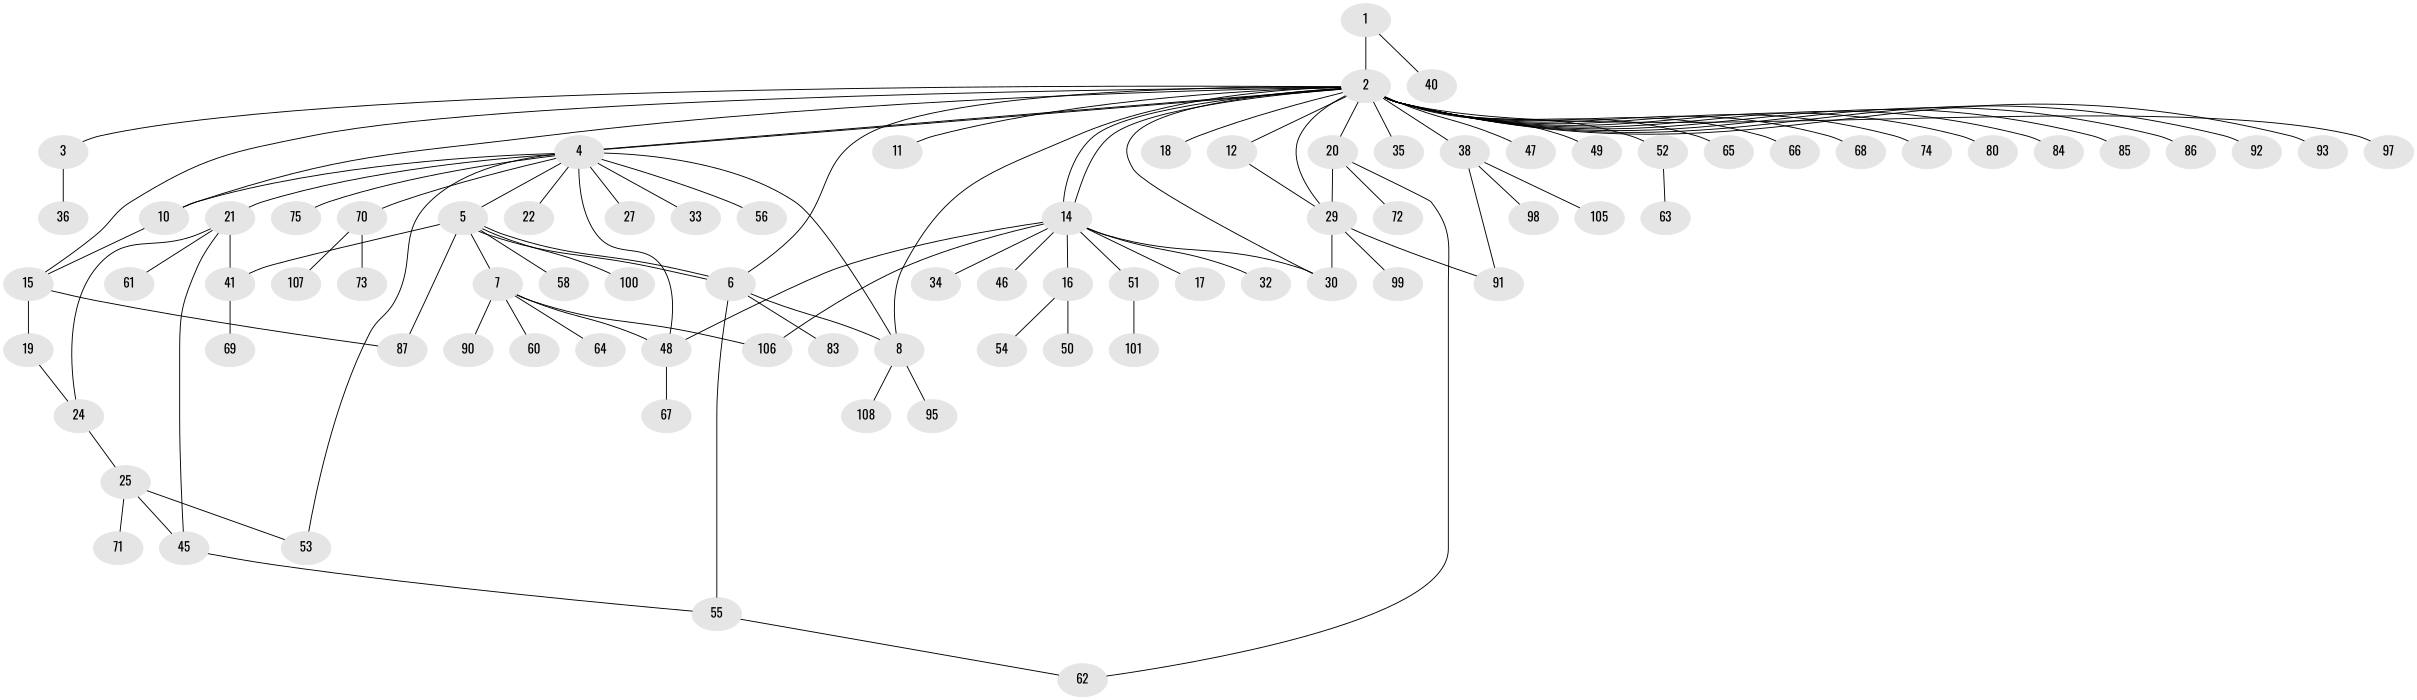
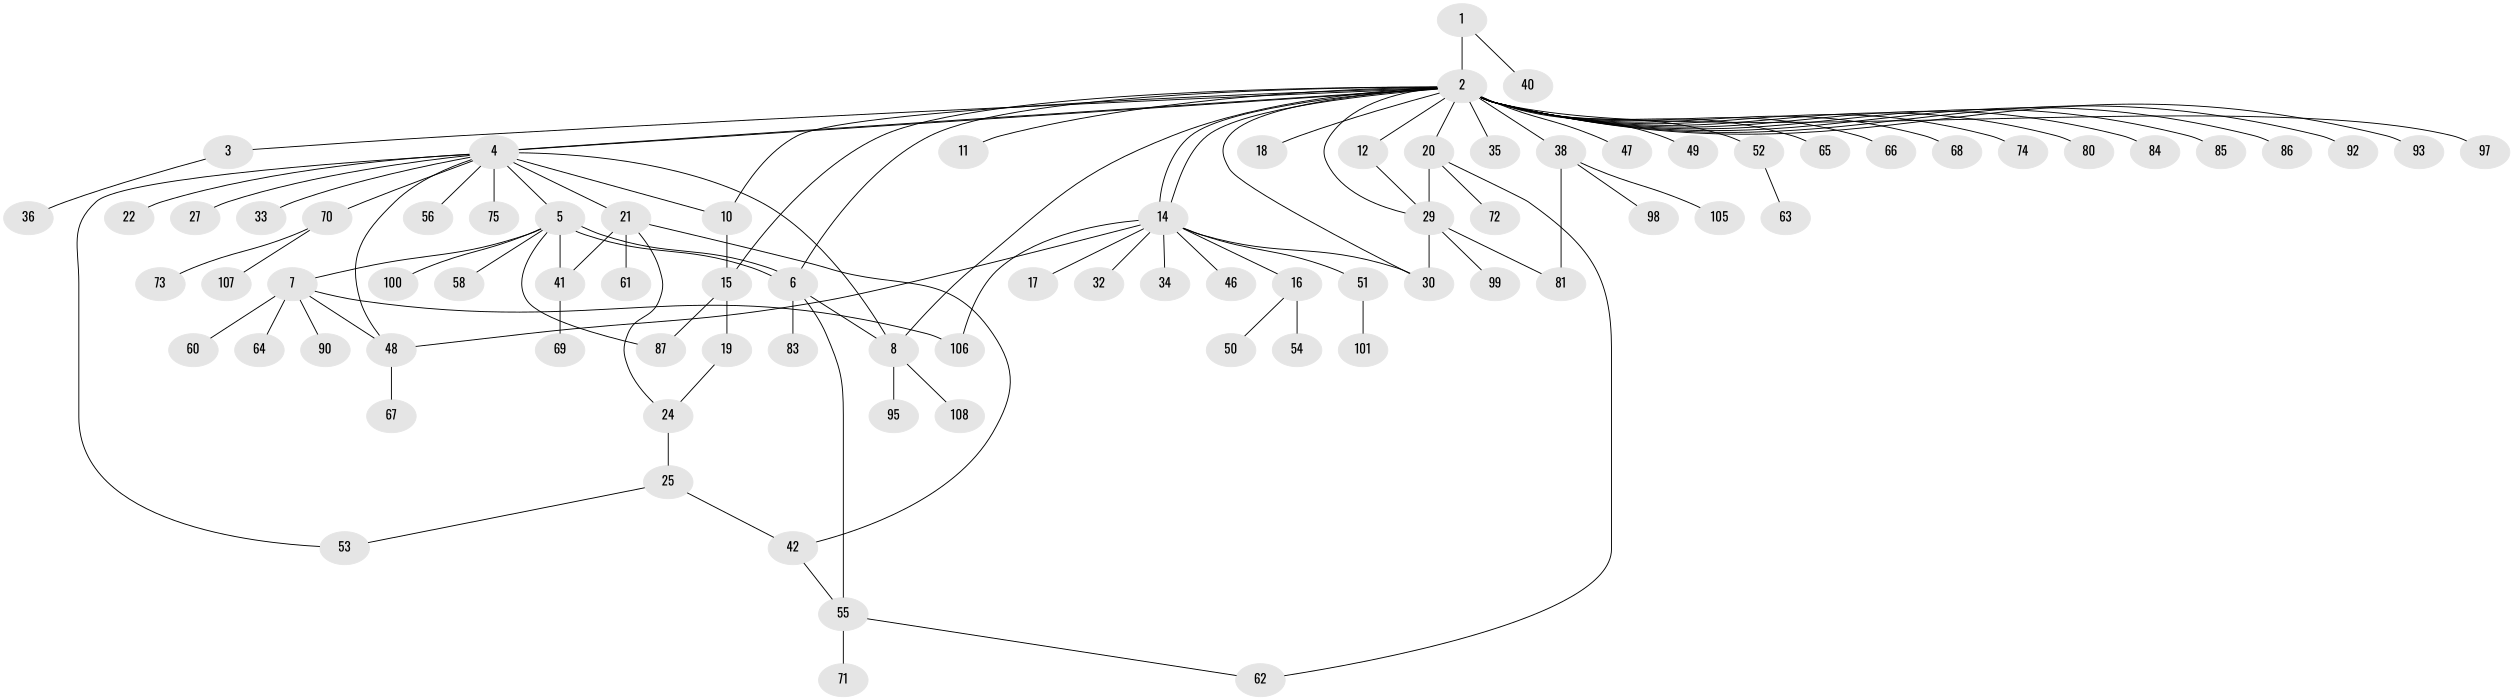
  graph {
    fontname=Oswald
    node [color=gray90 fontname=Oswald style=filled]
    edge [fontname=Oswald]
    2 [super="+28"]
    3 [super="+76"]
    4 [super="+9"]
    6 [super="+13"]
    8 [super="+94"]
    10 [super="+26"]
    11 [super="+31"]
    12
    14 [super="+23"]
    15 [super="+45"]
    18
    20
    29 [super="+44"]
    30 [super="+89"]
    35 [super="+59"]
    38 [super="+104"]
    47
    49
    52
    65
    66
    68
    74
    80
    84
    85
    86
    92
    93
    97
    1
    40
    36
    5 [super="+91"]
    21 [super="+88"]
    22
    27 [super="+77"]
    33 [super="+78"]
    48 [super="+82"]
    53
    n41 [label=56]
    70
    75
    55
    83
    95
    108
    106
    16 [super="+39"]
    17 [super="+43"]
    32
    34 [super="+96"]
    46 [super="+102"]
    51
    87
    19 [super="+56"]
    62 [super="+103"]
    72
-   81 [label=91]
+   81
    99
    98
    105
    63
    7 [super="+37"]
    41
    58
    100
    24
-   42 [label=45]
+   42
    61
    67
    73
    107
    60
    64
    90
    69
    71
    50
    54
    101
    25 [super="+79"]
    2 -- 3
    2 -- 4 [weight=2]
    2 -- 4
    2 -- 6
    2 -- 8
    2 -- 10
    2 -- 11
    2 -- 12
    2 -- 14
    2 -- 14
    2 -- 15
    2 -- 18
    2 -- 20
    2 -- 29
    2 -- 30
    2 -- 35
    2 -- 38
    2 -- 47
    2 -- 49
    2 -- 52
    2 -- 65
    2 -- 66
    2 -- 68
    2 -- 74
    2 -- 80
    2 -- 84
    2 -- 85
    2 -- 86
    2 -- 92
    2 -- 93
    2 -- 97
    3 -- 36
    4 -- 8
    4 -- 10
    4 -- 5
    4 -- 21
    4 -- 22
    4 -- 27
    4 -- 33
    4 -- 48
    4 -- 53
    4 -- n41
    4 -- 70
    4 -- 75
    6 -- 8
    6 -- 55
    6 -- 83
    8 -- 95
    8 -- 108
    10 -- 15
    12 -- 29
    14 -- 30
    14 -- 48
    14 -- 106
    14 -- 16
    14 -- 17
    14 -- 32
    14 -- 34
    14 -- 46
    14 -- 51
    15 -- 87
    15 -- 19
    20 -- 29
    20 -- 62
    20 -- 72
    29 -- 30
    29 -- 81
    29 -- 99
    38 -- 81
    38 -- 98
    38 -- 105
    52 -- 63
    1 -- 2 [weight=2]
    1 -- 40
    5 -- 6
    5 -- 6
    5 -- 87
    5 -- 7
    5 -- 41
    5 -- 58
    5 -- 100
    21 -- 41
    21 -- 24
    21 -- 42
    21 -- 61
    48 -- 67
    70 -- 73
    70 -- 107
    55 -- 62
-   25 -- 71
+   55 -- 71
    16 -- 50
    16 -- 54
    51 -- 101
    19 -- 24
    7 -- 48
    7 -- 106
    7 -- 60
    7 -- 64
    7 -- 90
    41 -- 69
    24 -- 25
    42 -- 55
    25 -- 53
    25 -- 42
  }
